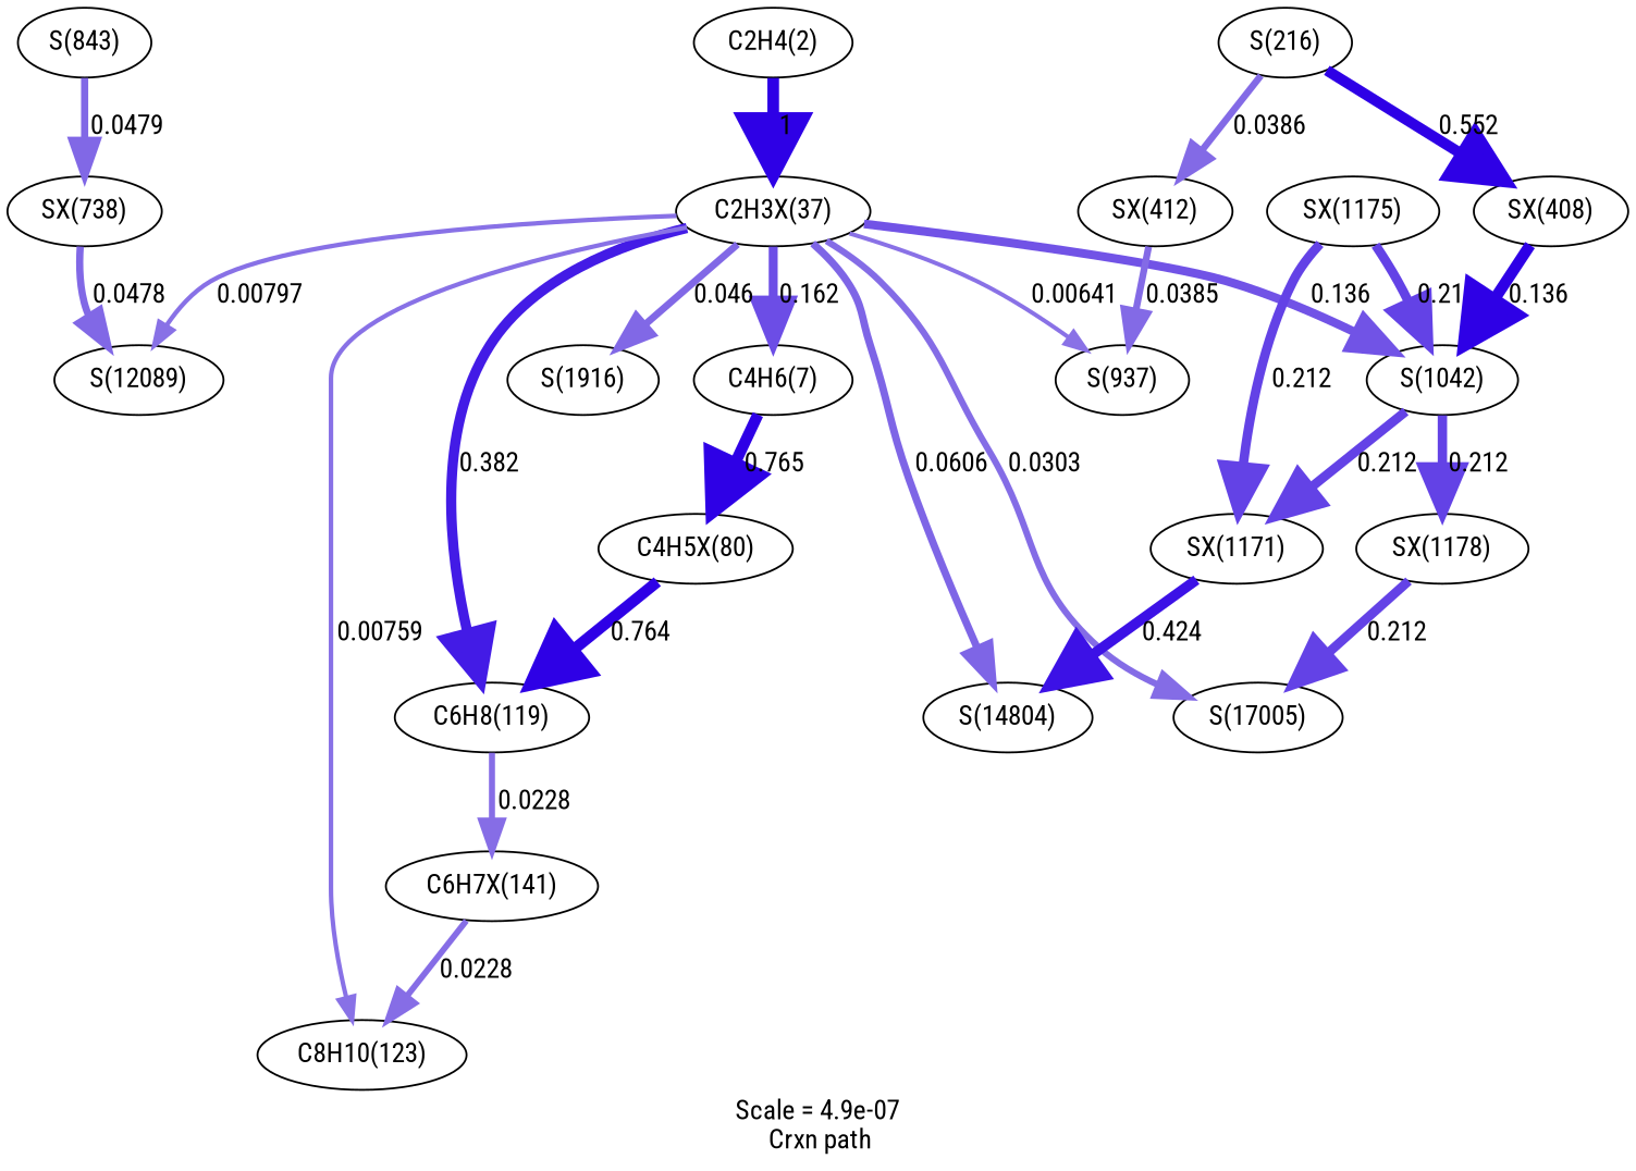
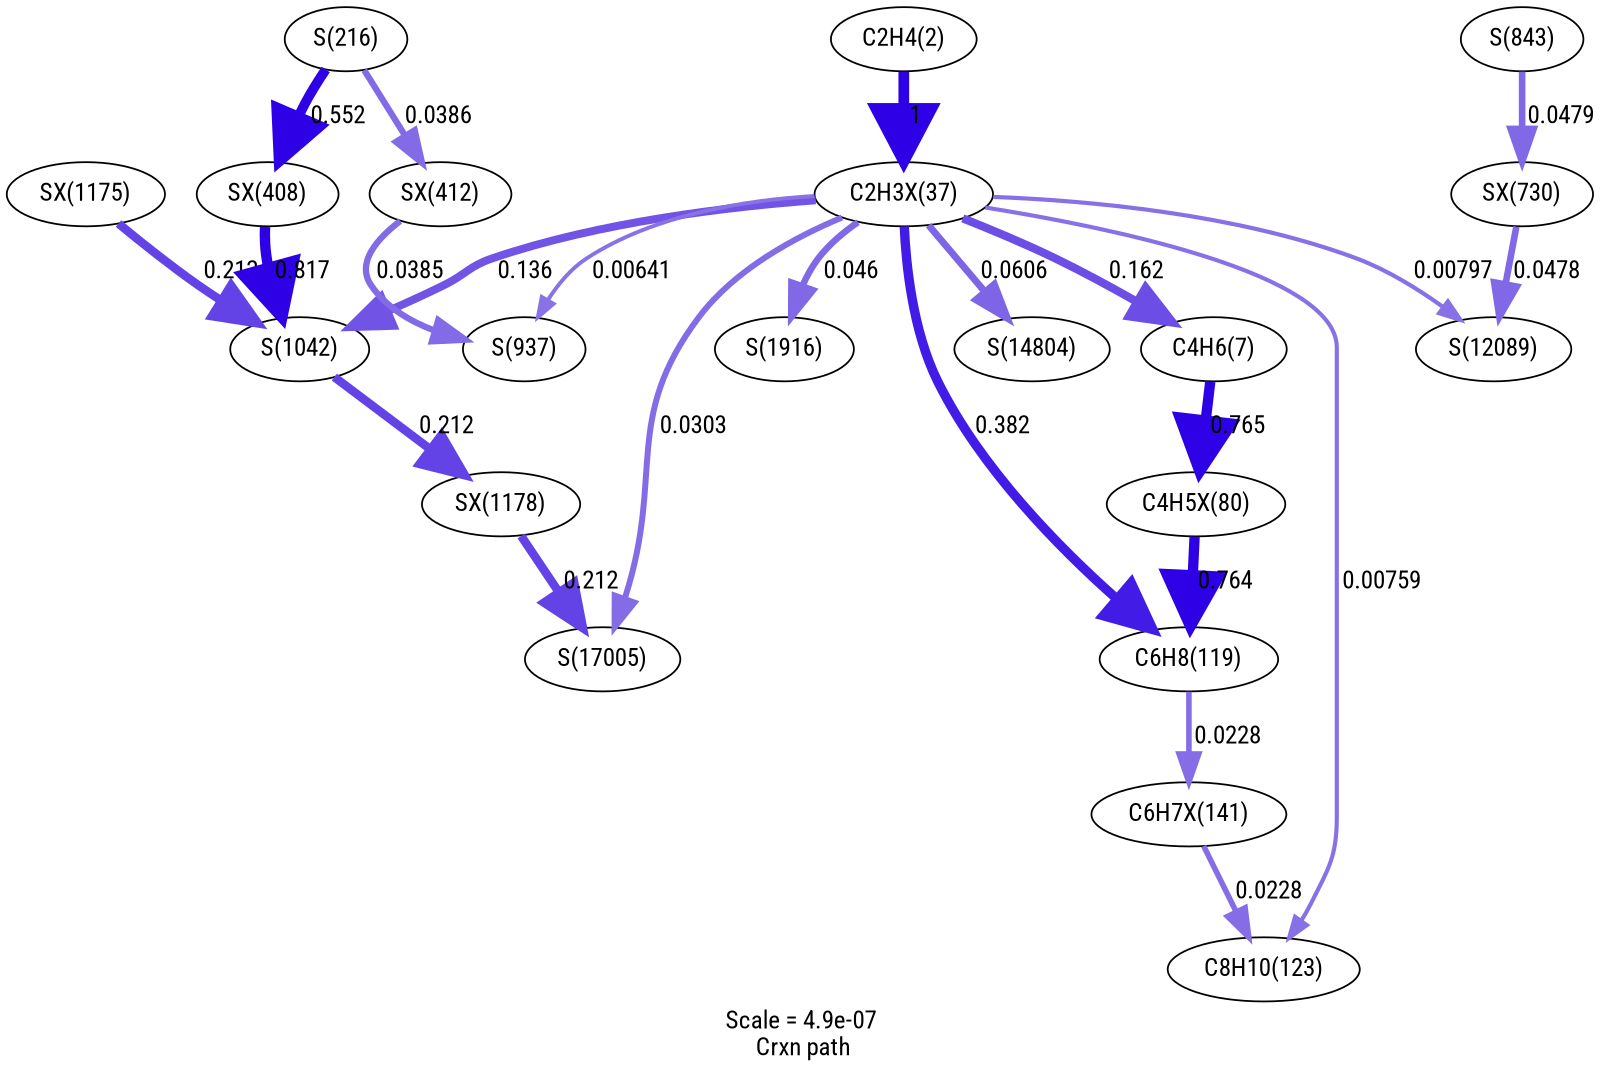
  digraph {
    fontname="Roboto Condensed"
    label="Scale = 4.9e-07\l Crxn path"
    node [fontname="Roboto Condensed"]
    edge [arrowsize=2.41 color="0.7, 0.712, 0.9" fontname="Roboto Condensed" style="setlinewidth(4.83)"]
    n1 [label="C2H4(2)"]
    n2 [label="C2H3X(37)"]
    n3 [label="C4H6(7)"]
    n4 [label="C6H8(119)"]
    n5 [label="S(1042)"]
    n6 [label="S(1916)"]
    n7 [label="C8H10(123)"]
    n8 [label="S(937)"]
    n9 [label="S(12089)"]
    n10 [label="S(14804)"]
    n11 [label="S(17005)"]
    n12 [label="C4H5X(80)"]
    n13 [label="C6H7X(141)"]
-   n14 [label="SX(1171)"]
    n15 [label="SX(1178)"]
    n16 [label="SX(1175)"]
    n17 [label="S(216)"]
    n18 [label="SX(412)"]
    n19 [label="SX(408)"]
    n20 [label="S(843)"]
-   n21 [label="SX(738)"]
+   n21 [label="SX(730)"]
    n1 -> n2 [arrowsize=3 color="0.7, 1.5, 0.9" label=" 1" style="setlinewidth(6)"]
    n2 -> n3 [arrowsize=2.31 color="0.7, 0.662, 0.9" label=" 0.162" style="setlinewidth(4.62)"]
    n2 -> n4 [arrowsize=2.64 color="0.7, 0.882, 0.9" label=" 0.382" style="setlinewidth(5.27)"]
    n2 -> n5 [arrowsize=2.25 color="0.7, 0.636, 0.9" label=" 0.136" style="setlinewidth(4.49)"]
    n2 -> n6 [arrowsize=1.84 color="0.7, 0.546, 0.9" label=" 0.046" style="setlinewidth(3.68)"]
    n2 -> n7 [arrowsize=1.16 color="0.7, 0.508, 0.9" label=" 0.00759" style="setlinewidth(2.32)"]
    n2 -> n8 [arrowsize=1.09 color="0.7, 0.506, 0.9" label=" 0.00641" style="setlinewidth(2.19)"]
    n2 -> n9 [arrowsize=1.18 color="0.7, 0.508, 0.9" label=" 0.00797" style="setlinewidth(2.35)"]
    n2 -> n10 [arrowsize=1.94 color="0.7, 0.561, 0.9" label=" 0.0606" style="setlinewidth(3.88)"]
    n2 -> n11 [arrowsize=1.68 color="0.7, 0.53, 0.9" label=" 0.0303" style="setlinewidth(3.36)"]
    n3 -> n12 [arrowsize=2.9 color="0.7, 1.26, 0.9" label=" 0.765" style="setlinewidth(5.8)"]
    n4 -> n13 [arrowsize=1.57 color="0.7, 0.523, 0.9" label=" 0.0228" style="setlinewidth(3.14)"]
-   n5 -> n14 [label=" 0.212"]
    n5 -> n15 [label=" 0.212"]
    n12 -> n4 [arrowsize=2.9 color="0.7, 1.26, 0.9" label=" 0.764" style="setlinewidth(5.8)"]
    n13 -> n7 [arrowsize=1.57 color="0.7, 0.523, 0.9" label=" 0.0228" style="setlinewidth(3.14)"]
-   n14 -> n10 [arrowsize=2.68 color="0.7, 0.924, 0.9" label=" 0.424" style="setlinewidth(5.35)"]
    n15 -> n11 [label=" 0.212"]
    n16 -> n5 [label=" 0.212"]
-   n16 -> n14 [label=" 0.212"]
    n17 -> n18 [arrowsize=1.77 color="0.7, 0.539, 0.9" label=" 0.0386" style="setlinewidth(3.54)"]
    n17 -> n19 [arrowsize=2.78 color="0.7, 1.05, 0.9" label=" 0.552" style="setlinewidth(5.55)"]
    n18 -> n8 [arrowsize=1.77 color="0.7, 0.538, 0.9" label=" 0.0385" style="setlinewidth(3.54)"]
-   n19 -> n5 [arrowsize=2.92 color="0.7, 1.32, 0.9" label=" 0.136" style="setlinewidth(5.85)"]
+   n19 -> n5 [arrowsize=2.92 color="0.7, 1.32, 0.9" label=" 0.817" style="setlinewidth(5.85)"]
    n20 -> n21 [arrowsize=1.85 color="0.7, 0.548, 0.9" label=" 0.0479" style="setlinewidth(3.71)"]
    n21 -> n9 [arrowsize=1.85 color="0.7, 0.548, 0.9" label=" 0.0478" style="setlinewidth(3.71)"]
  }
